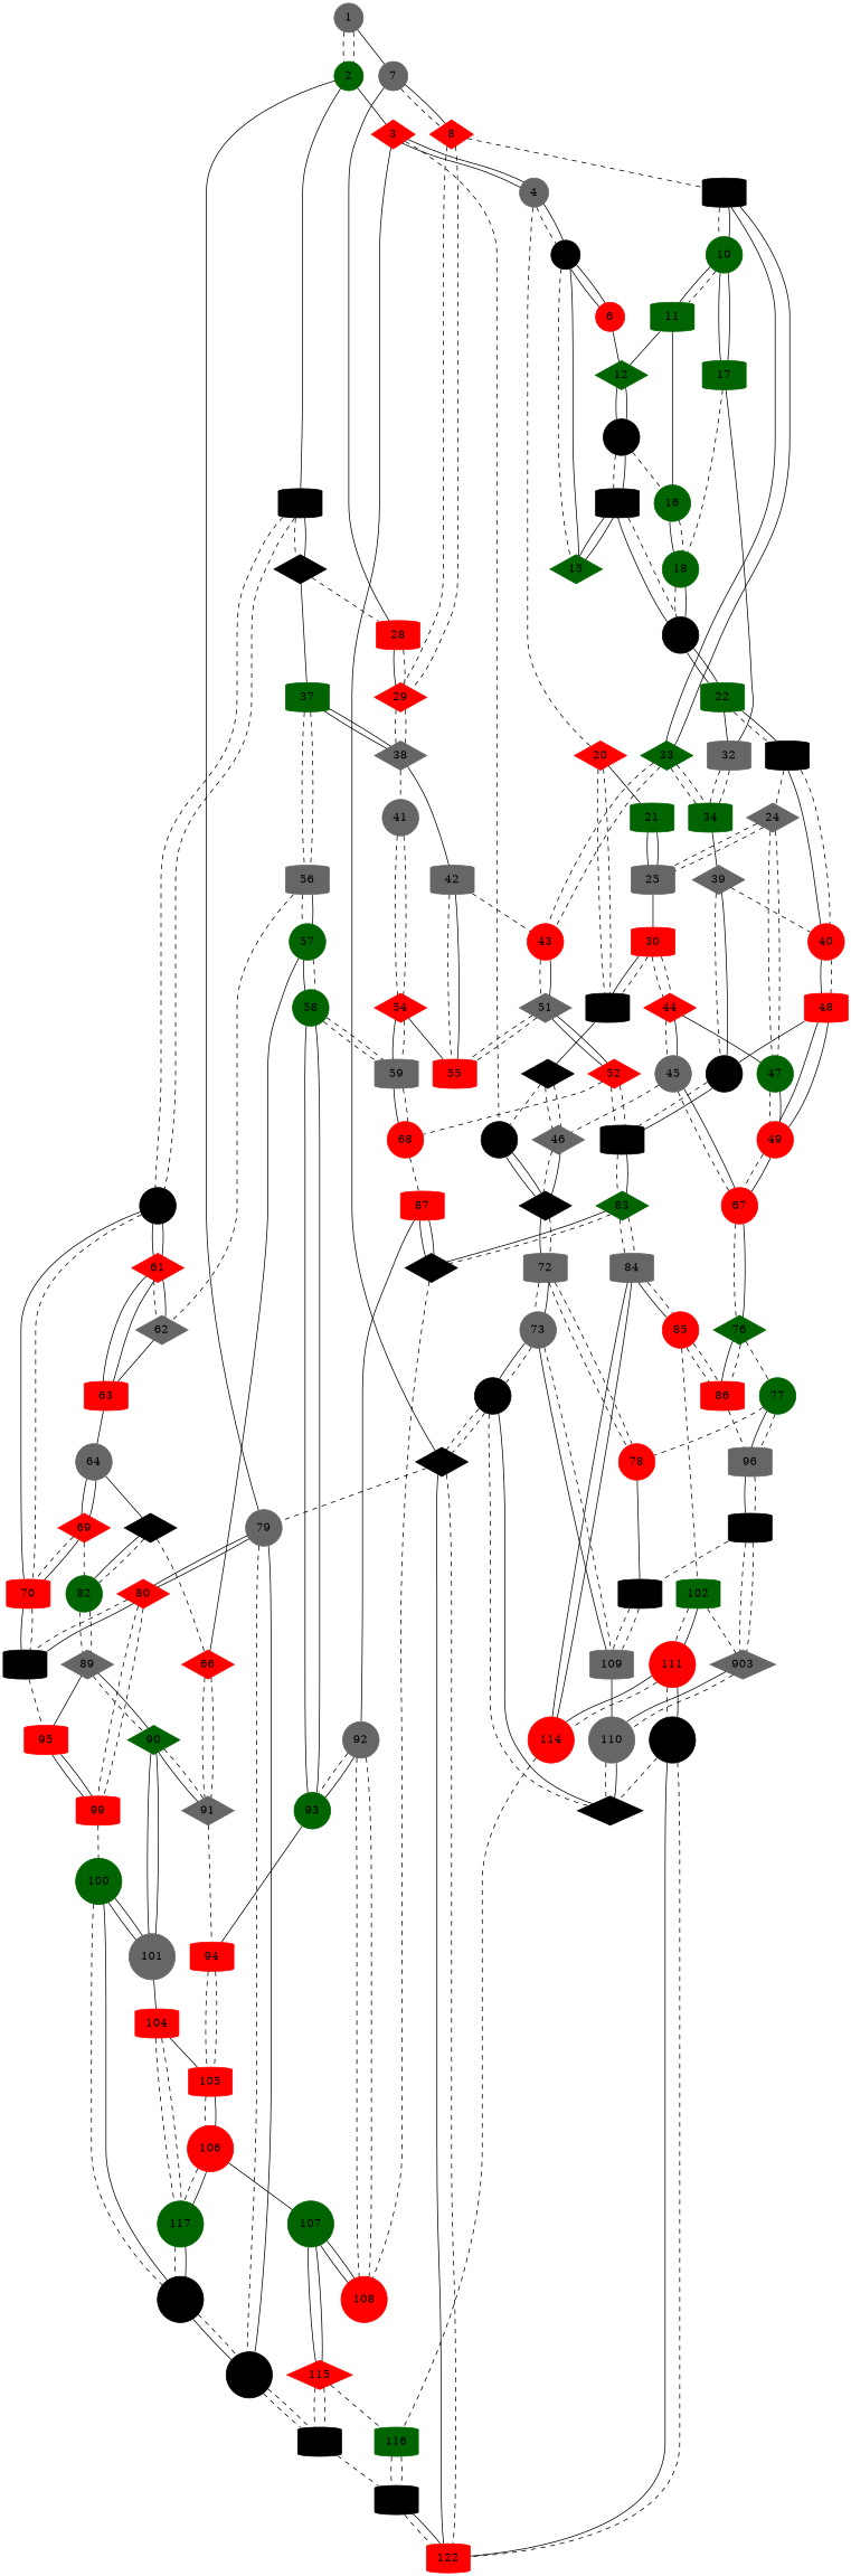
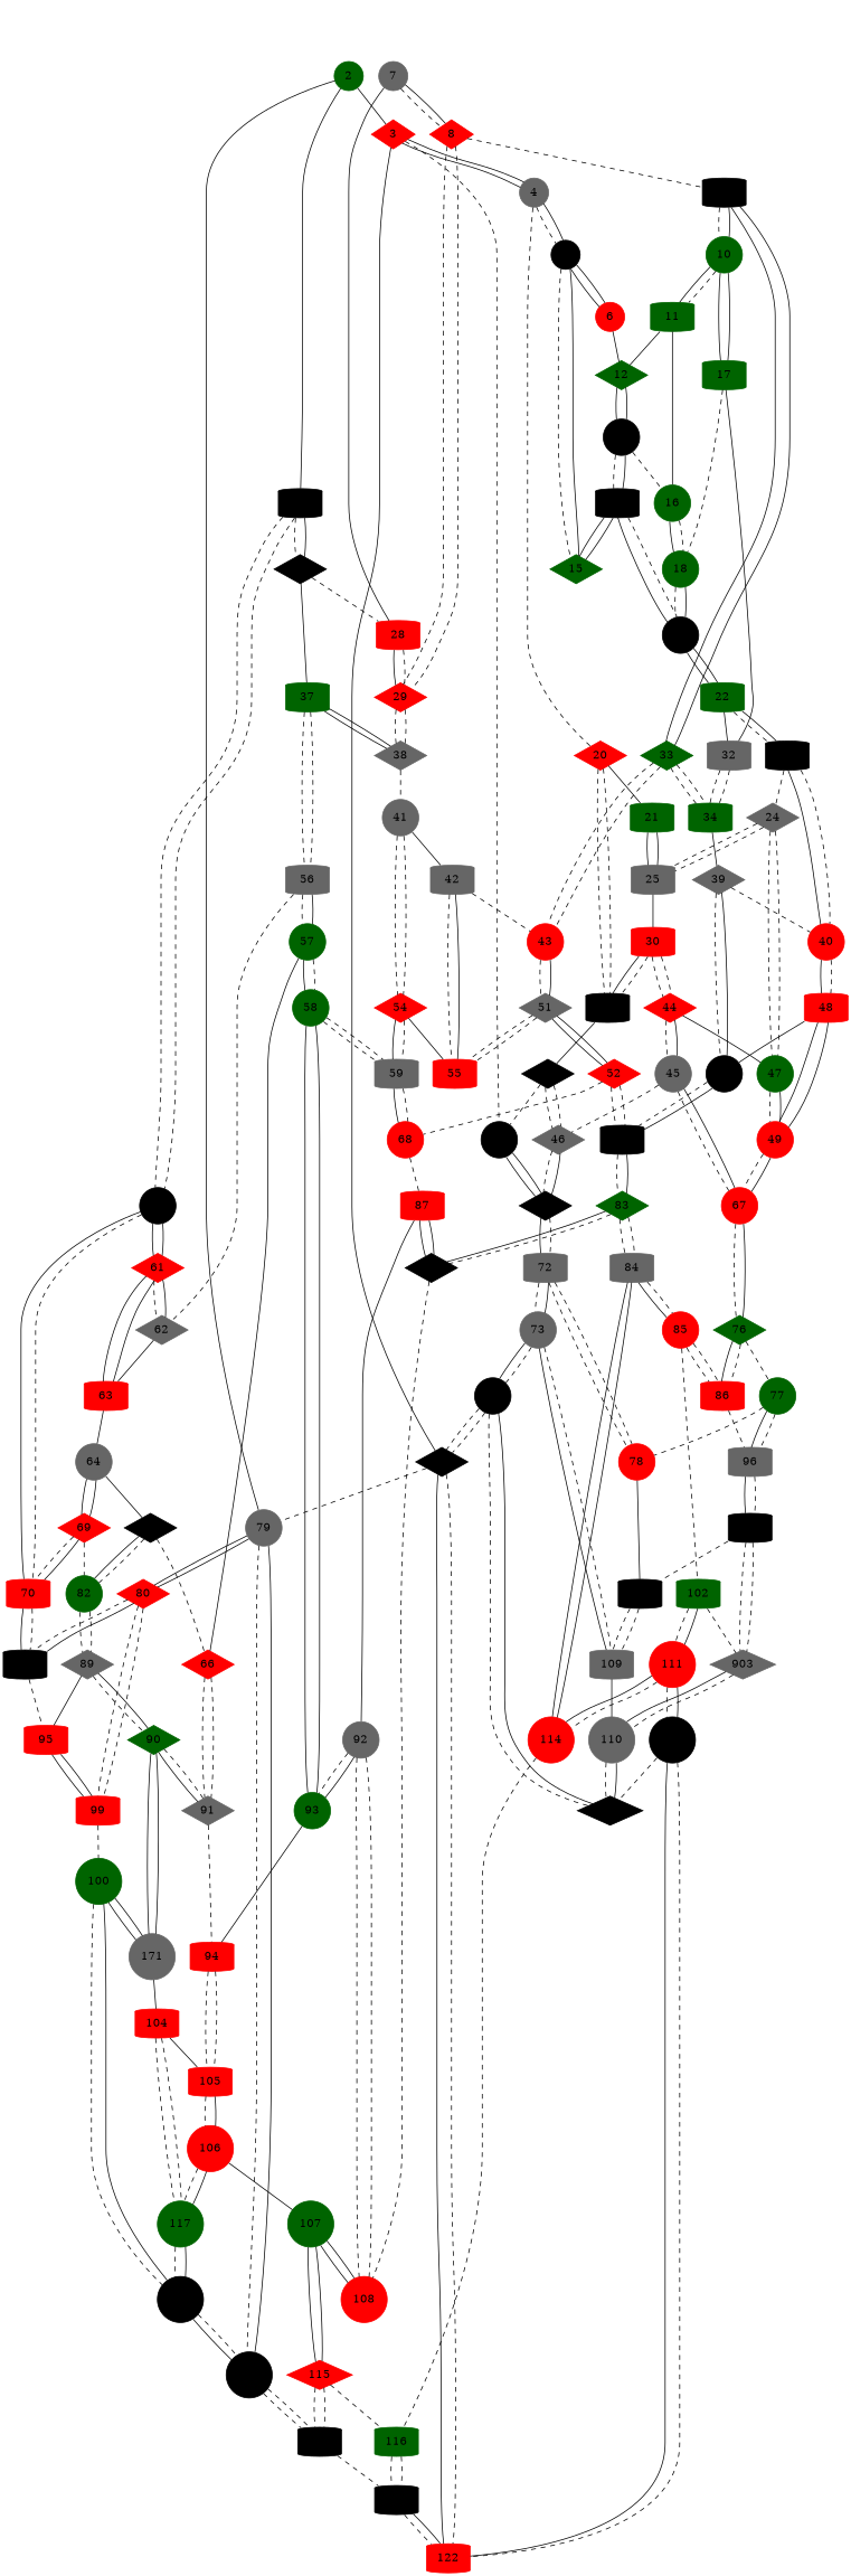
  graph {
    node [color=red shape=circle style=filled]
    edge [style=dashed]
-   1 [color=gray40]
    2 [color=darkgreen]
    7 [color=gray40]
    3 [shape=diamond]
    26 [color=black shape=cylinder]
    79 [color=gray40]
    8 [shape=diamond]
    28 [shape=cylinder]
    4 [color=gray40]
    36 [color=black]
    75 [color=black shape=diamond]
    27 [color=black shape=diamond]
    60 [color=black]
    80 [shape=diamond]
    119 [color=black]
    5 [color=black]
    20 [shape=diamond]
    71 [color=black shape=diamond]
    122 [shape=cylinder]
    6
    15 [color=darkgreen shape=diamond]
    21 [color=darkgreen shape=cylinder]
    31 [color=black shape=cylinder]
    12 [color=darkgreen shape=diamond]
    13 [color=black]
    9 [color=black shape=cylinder]
    29 [shape=diamond]
    10 [color=darkgreen]
    33 [color=darkgreen shape=diamond]
    38 [color=gray40 shape=diamond]
    11 [color=darkgreen shape=cylinder]
    17 [color=darkgreen shape=cylinder]
    34 [color=darkgreen shape=cylinder]
    43
    16 [color=darkgreen]
    18 [color=darkgreen]
    32 [color=gray40 shape=cylinder]
    14 [color=black shape=cylinder]
    19 [color=black]
    22 [color=darkgreen shape=cylinder]
    23 [color=black shape=cylinder]
    25 [color=gray40 shape=cylinder]
    35 [color=black shape=diamond]
    30 [shape=cylinder]
    24 [color=gray40 shape=diamond]
    40
    47 [color=darkgreen]
    48 [shape=cylinder]
    49
    44 [shape=diamond]
    37 [color=darkgreen shape=cylinder]
    61 [shape=diamond]
    70 [shape=cylinder]
    56 [color=gray40 shape=cylinder]
    41 [color=gray40]
    45 [color=gray40]
    46 [color=gray40 shape=diamond]
    39 [color=gray40 shape=diamond]
    51 [color=gray40 shape=diamond]
    50 [color=black]
    72 [color=gray40 shape=cylinder]
    57 [color=darkgreen]
    62 [color=gray40 shape=diamond]
    42 [color=gray40 shape=cylinder]
    54 [shape=diamond]
    53 [color=black shape=cylinder]
    55 [shape=cylinder]
    59 [color=gray40 shape=cylinder]
    52 [shape=diamond]
    67
    76 [color=darkgreen shape=diamond]
    83 [color=darkgreen shape=diamond]
    68
    87 [shape=cylinder]
    84 [color=gray40 shape=cylinder]
    88 [color=black shape=diamond]
    58 [color=darkgreen]
    66 [shape=diamond]
    63 [shape=cylinder]
    93 [color=darkgreen]
    91 [color=gray40 shape=diamond]
    94 [shape=cylinder]
    81 [color=black shape=cylinder]
    64 [color=gray40]
    65 [color=black shape=diamond]
    69 [shape=diamond]
    82 [color=darkgreen]
    89 [color=gray40 shape=diamond]
    77 [color=darkgreen]
    86 [shape=cylinder]
    92 [color=gray40]
    95 [shape=cylinder]
    73 [color=gray40]
    78
    74 [color=black]
    109 [color=gray40 shape=cylinder]
    98 [color=black shape=cylinder]
    113 [color=black shape=diamond]
    110 [color=gray40]
    96 [color=gray40 shape=cylinder]
    97 [color=black shape=cylinder]
    99 [shape=cylinder]
    120 [color=black shape=cylinder]
    100 [color=darkgreen]
    90 [color=darkgreen shape=diamond]
    85
    114
    108
    102 [color=darkgreen shape=cylinder]
    116 [color=darkgreen shape=cylinder]
    n111 [color=gray40 label=903 shape=diamond]
    111
-   101 [color=gray40]
+   101 [color=gray40 label=171]
    104 [shape=cylinder]
    105 [shape=cylinder]
    106
    118 [color=black]
    117 [color=darkgreen]
    112 [color=black]
    107 [color=darkgreen]
    115 [shape=diamond]
    121 [color=black shape=cylinder]
-   1 -- 2
-   1 -- 2
-   1 -- 7 [style=solid]
    2 -- 3 [style=solid]
    2 -- 26 [style=solid]
    2 -- 79 [style=solid]
    7 -- 8
    7 -- 8 [style=solid]
    7 -- 28 [style=solid]
    3 -- 4 [style=solid]
    3 -- 4 [style=solid]
    3 -- 36
    3 -- 75 [style=solid]
    26 -- 27
    26 -- 27 [style=solid]
    26 -- 60
    26 -- 60
    79 -- 80 [style=solid]
    79 -- 80 [style=solid]
    79 -- 119
    79 -- 119 [style=solid]
    8 -- 9
    8 -- 29
    8 -- 29
    28 -- 29 [style=solid]
    28 -- 29
    4 -- 5
    4 -- 5 [style=solid]
    4 -- 20
    36 -- 71 [style=solid]
    36 -- 71 [style=solid]
    75 -- 79
    75 -- 122 [style=solid]
    75 -- 122
    27 -- 28
    27 -- 37 [style=solid]
    60 -- 61 [style=solid]
    60 -- 61 [style=solid]
    60 -- 70 [style=solid]
    60 -- 70
    80 -- 81
    80 -- 81 [style=solid]
    80 -- 99
    80 -- 99
    119 -- 120
    119 -- 120
    5 -- 6 [style=solid]
    5 -- 6 [style=solid]
    5 -- 15
    5 -- 15 [style=solid]
    20 -- 21 [style=solid]
    20 -- 31
    20 -- 31
    71 -- 72 [style=solid]
    71 -- 72
    6 -- 12 [style=solid]
    21 -- 25 [style=solid]
    21 -- 25 [style=solid]
    31 -- 35 [style=solid]
    12 -- 13 [style=solid]
    12 -- 13 [style=solid]
    13 -- 16
    13 -- 14
    13 -- 14 [style=solid]
    9 -- 10
    9 -- 10 [style=solid]
    9 -- 33 [style=solid]
    9 -- 33 [style=solid]
    29 -- 38
    29 -- 38
    10 -- 11 [style=solid]
    10 -- 11
    10 -- 17 [style=solid]
    10 -- 17 [style=solid]
    33 -- 34
    33 -- 34
    33 -- 43
    33 -- 43
    38 -- 41
    11 -- 12 [style=solid]
    11 -- 16 [style=solid]
    17 -- 18
    17 -- 32 [style=solid]
    34 -- 39 [style=solid]
    43 -- 51
    43 -- 51 [style=solid]
    16 -- 18 [style=solid]
    16 -- 18
    18 -- 19
    18 -- 19 [style=solid]
    32 -- 34
    32 -- 34
    14 -- 15 [style=solid]
    14 -- 15 [style=solid]
    14 -- 19 [style=solid]
    14 -- 19
    19 -- 22 [style=solid]
    19 -- 22 [style=solid]
    22 -- 32 [style=solid]
    22 -- 23
    22 -- 23 [style=solid]
    23 -- 24
    23 -- 40 [style=solid]
    23 -- 40
    25 -- 30 [style=solid]
    35 -- 36
    35 -- 46
    35 -- 46
    30 -- 31 [style=solid]
    30 -- 31
    30 -- 44
    30 -- 44
    24 -- 25
    24 -- 25
    24 -- 47
    24 -- 47
    40 -- 48 [style=solid]
    40 -- 48
    47 -- 49
    47 -- 49 [style=solid]
    48 -- 49 [style=solid]
    48 -- 49 [style=solid]
    48 -- 50 [style=solid]
    49 -- 67
    49 -- 67 [style=solid]
    44 -- 47 [style=solid]
    44 -- 45
    44 -- 45 [style=solid]
    37 -- 38 [style=solid]
    37 -- 38 [style=solid]
    37 -- 56
    37 -- 56
    61 -- 62
    61 -- 62 [style=solid]
    61 -- 63 [style=solid]
    61 -- 63 [style=solid]
    70 -- 81 [style=solid]
    70 -- 81
    56 -- 57
    56 -- 57 [style=solid]
    56 -- 62
-   38 -- 42 [style=solid]
+   41 -- 42 [style=solid]
    41 -- 54
    41 -- 54
    45 -- 46
    45 -- 67
    45 -- 67 [style=solid]
    46 -- 71
    46 -- 71 [style=solid]
    39 -- 40
    39 -- 50
    39 -- 50 [style=solid]
    51 -- 55
    51 -- 55
    51 -- 52 [style=solid]
    51 -- 52 [style=solid]
    50 -- 53
    50 -- 53 [style=solid]
    72 -- 73
    72 -- 73 [style=solid]
    72 -- 78
    72 -- 78
    57 -- 58 [style=solid]
    57 -- 58
    57 -- 66 [style=solid]
    62 -- 63 [style=solid]
    42 -- 43
    42 -- 55
    42 -- 55 [style=solid]
    54 -- 55 [style=solid]
    54 -- 59 [style=solid]
    54 -- 59
    53 -- 83
    53 -- 83 [style=solid]
    59 -- 68 [style=solid]
    59 -- 68
    52 -- 53
    52 -- 53
    52 -- 68
    67 -- 76
    67 -- 76 [style=solid]
    76 -- 77
    76 -- 86 [style=solid]
    76 -- 86
    83 -- 84
    83 -- 84
    83 -- 88 [style=solid]
    83 -- 88
    68 -- 87
    87 -- 88 [style=solid]
    87 -- 88 [style=solid]
    87 -- 92 [style=solid]
    84 -- 85 [style=solid]
    84 -- 85
    84 -- 114 [style=solid]
    84 -- 114 [style=solid]
    88 -- 108
    58 -- 59
    58 -- 59
    58 -- 93 [style=solid]
    58 -- 93 [style=solid]
    66 -- 91
    66 -- 91
    63 -- 64 [style=solid]
    93 -- 94 [style=solid]
    91 -- 94
    94 -- 105
    94 -- 105
    81 -- 95
    64 -- 65 [style=solid]
    64 -- 69 [style=solid]
    64 -- 69 [style=solid]
    65 -- 66
    65 -- 82 [style=solid]
    65 -- 82
    69 -- 70
    69 -- 70 [style=solid]
    69 -- 82
    82 -- 89
    82 -- 89
    89 -- 95 [style=solid]
    89 -- 90
    89 -- 90 [style=solid]
    77 -- 78
    77 -- 96 [style=solid]
    77 -- 96
    86 -- 96
    92 -- 93
    92 -- 93 [style=solid]
    92 -- 108
    92 -- 108
    95 -- 99 [style=solid]
    95 -- 99 [style=solid]
    73 -- 74 [style=solid]
    73 -- 74
    73 -- 109 [style=solid]
    73 -- 109
    78 -- 98 [style=solid]
    74 -- 75
    74 -- 75
    74 -- 113
    74 -- 113 [style=solid]
    109 -- 110 [style=solid]
    98 -- 109
    98 -- 109
    110 -- 113
    110 -- 113 [style=solid]
    96 -- 97 [style=solid]
    96 -- 97
    97 -- 98
    97 -- n111
    97 -- n111
    99 -- 100
    120 -- 121
    100 -- 101 [style=solid]
    100 -- 101 [style=solid]
    100 -- 118
    100 -- 118 [style=solid]
    90 -- 91 [style=solid]
    90 -- 91
    90 -- 101 [style=solid]
    90 -- 101 [style=solid]
    85 -- 86
    85 -- 86
    85 -- 102
    114 -- 116
    102 -- n111
    102 -- 111
    102 -- 111 [style=solid]
    116 -- 121
    116 -- 121
    n111 -- 110 [style=solid]
    n111 -- 110
    111 -- 114 [style=solid]
    111 -- 114
    111 -- 112
    111 -- 112 [style=solid]
    101 -- 104 [style=solid]
    104 -- 105 [style=solid]
    104 -- 117
    104 -- 117
    105 -- 106
    105 -- 106 [style=solid]
    106 -- 117
    106 -- 117 [style=solid]
    106 -- 107 [style=solid]
    118 -- 119 [style=solid]
    118 -- 119
    117 -- 118
    117 -- 118 [style=solid]
    112 -- 122 [style=solid]
    112 -- 122
    112 -- 113
    107 -- 108 [style=solid]
    107 -- 108 [style=solid]
    107 -- 115 [style=solid]
    107 -- 115 [style=solid]
    115 -- 120
    115 -- 120
    115 -- 116
    121 -- 122
    121 -- 122 [style=solid]
  }
